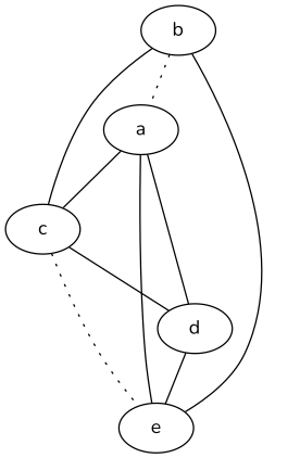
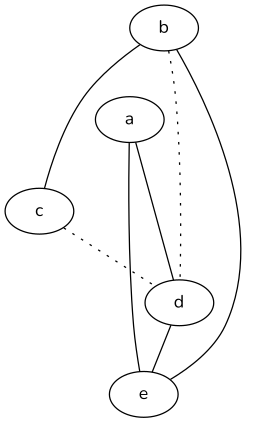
  graph {
    fontname=Nunito
    node [fontname=Nunito]
    edge [fontname=Nunito]
    a
    c
    d
    e
    b
-   a -- c
    a -- d
    a -- e
-   c -- d [style=solid]
-   c -- e [style=dotted]
+   c -- d [style=dotted]
    d -- e
    b -- c
-   b -- a [style=dotted]
+   b -- d [style=dotted]
    b -- e [style=solid]
  }
